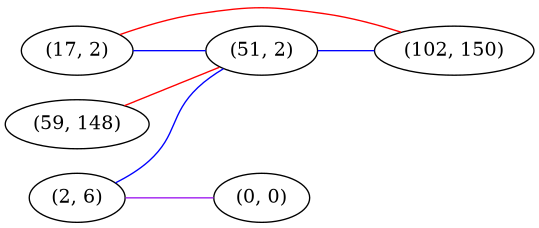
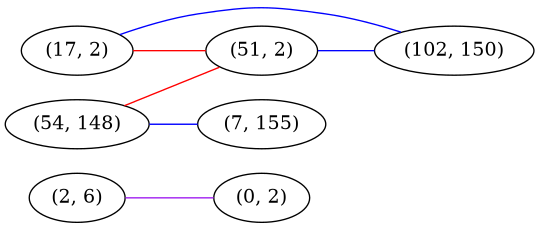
  graph {
    rankdir=LR
    edge [color=blue weight=3]
    n1 [label="(17, 2)"]
    "(51, 2)"
    "(102, 150)"
-   "(54, 148)" [label="(59, 148)"]
+   "(54, 148)"
+   "(7, 155)"
    "(2, 6)"
-   "(0, 0)"
-   n1 -- "(51, 2)"
-   n1 -- "(102, 150)" [color=red weight=1]
+   "(0, 0)" [label="(0, 2)"]
+   n1 -- "(51, 2)" [color=red]
+   n1 -- "(102, 150)" [weight=1]
    "(51, 2)" -- "(102, 150)"
    "(54, 148)" -- "(51, 2)" [color=red weight=1]
-   "(2, 6)" -- "(51, 2)"
+   "(54, 148)" -- "(7, 155)"
    "(2, 6)" -- "(0, 0)" [color=purple weight=4]
  }
